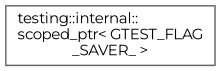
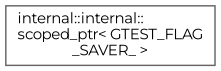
  digraph {
    rankdir=LR
    fontname=Montserrat
-   n1 [color=grey40 fillcolor=white fontname=Montserrat fontsize=10 height=0.2 label="testing::internal::\lscoped_ptr\< GTEST_FLAG\l_SAVER_ \>" shape=box style=filled width=0.4]
+   n1 [color=grey40 fillcolor=white fontname=Montserrat fontsize=10 height=0.2 label="internal::internal::\lscoped_ptr\< GTEST_FLAG\l_SAVER_ \>" shape=box style=filled width=0.4]
  }
